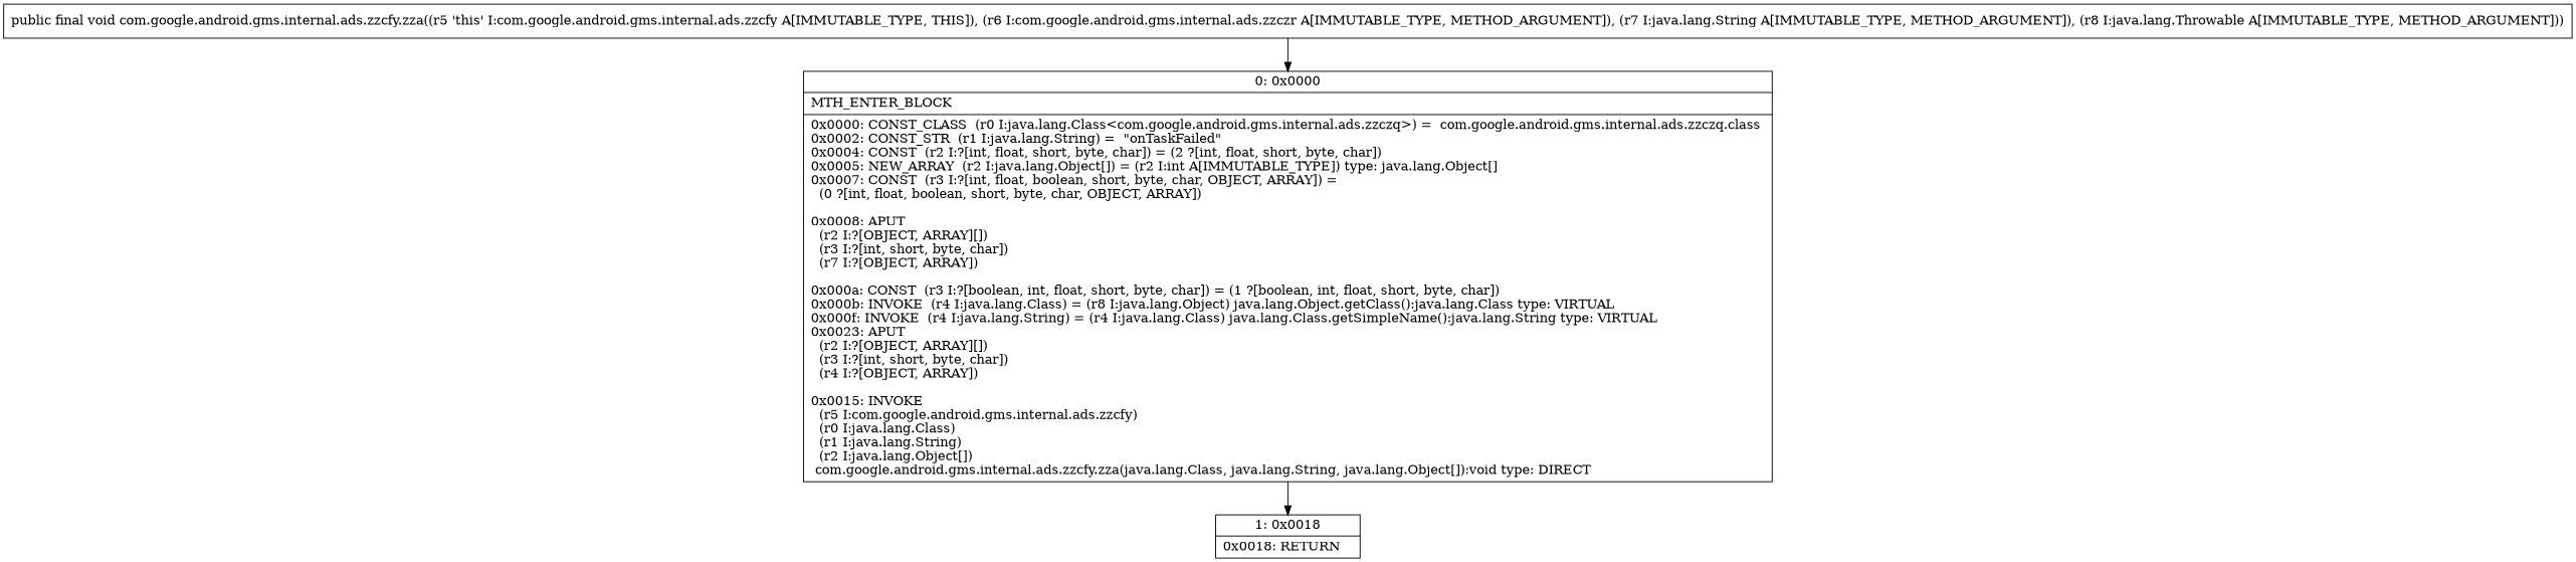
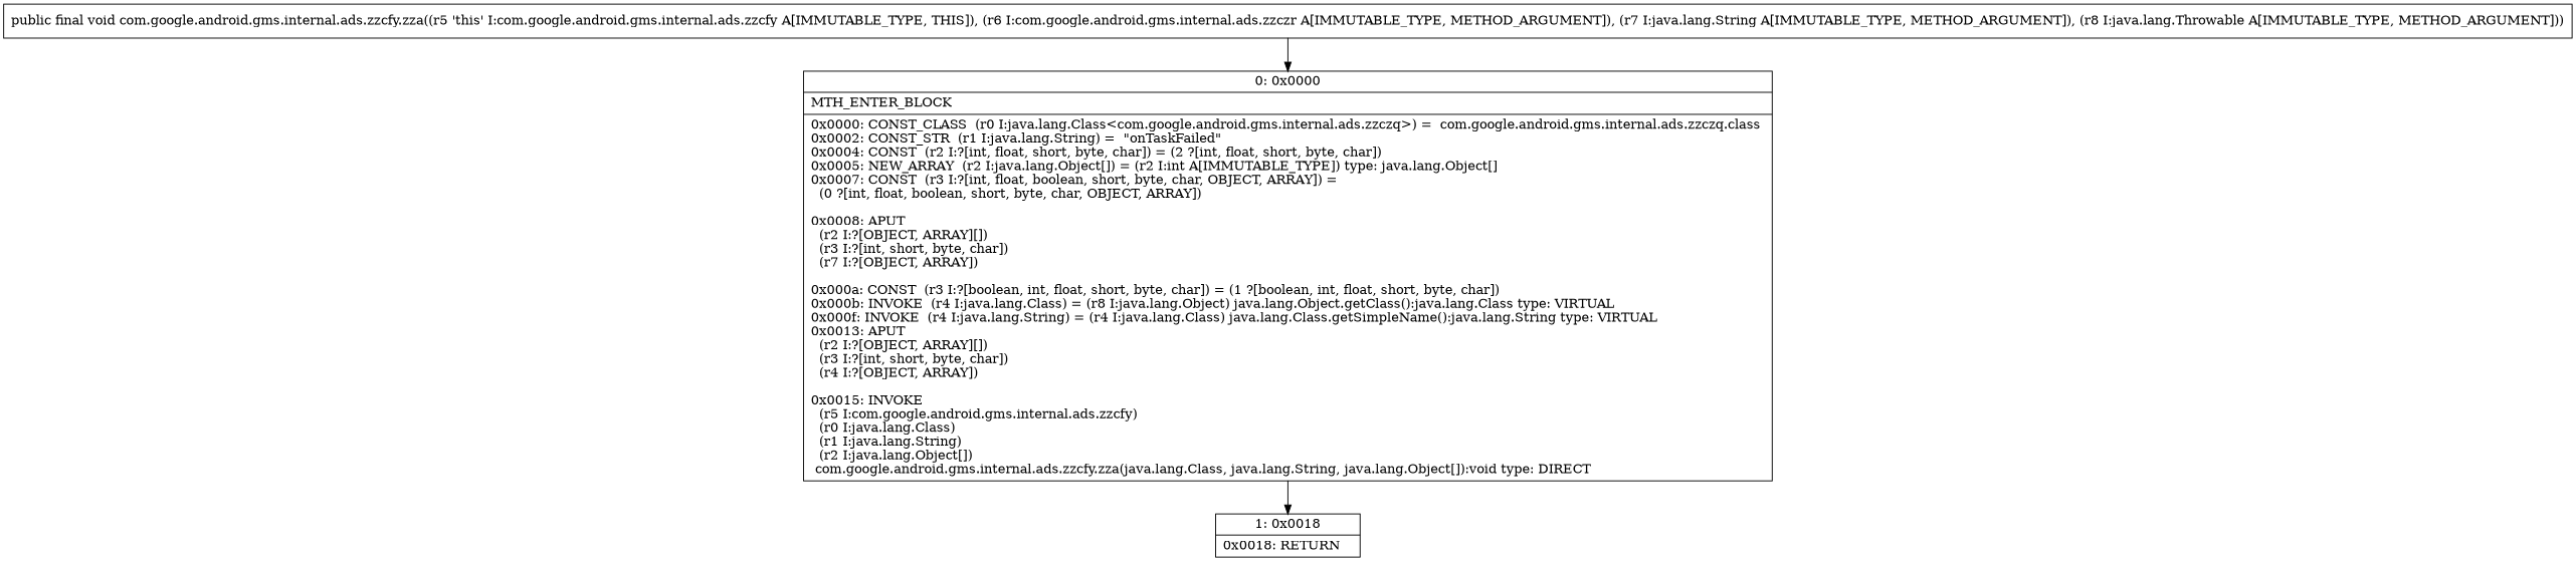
  digraph {
    node [shape=record]
-   n1 [label="{0\:\ 0x0000|MTH_ENTER_BLOCK\l|0x0000: CONST_CLASS  (r0 I:java.lang.Class\<com.google.android.gms.internal.ads.zzczq\>) =  com.google.android.gms.internal.ads.zzczq.class \l0x0002: CONST_STR  (r1 I:java.lang.String) =  \"onTaskFailed\" \l0x0004: CONST  (r2 I:?[int, float, short, byte, char]) = (2 ?[int, float, short, byte, char]) \l0x0005: NEW_ARRAY  (r2 I:java.lang.Object[]) = (r2 I:int A[IMMUTABLE_TYPE]) type: java.lang.Object[] \l0x0007: CONST  (r3 I:?[int, float, boolean, short, byte, char, OBJECT, ARRAY]) = \l  (0 ?[int, float, boolean, short, byte, char, OBJECT, ARRAY])\l \l0x0008: APUT  \l  (r2 I:?[OBJECT, ARRAY][])\l  (r3 I:?[int, short, byte, char])\l  (r7 I:?[OBJECT, ARRAY])\l \l0x000a: CONST  (r3 I:?[boolean, int, float, short, byte, char]) = (1 ?[boolean, int, float, short, byte, char]) \l0x000b: INVOKE  (r4 I:java.lang.Class) = (r8 I:java.lang.Object) java.lang.Object.getClass():java.lang.Class type: VIRTUAL \l0x000f: INVOKE  (r4 I:java.lang.String) = (r4 I:java.lang.Class) java.lang.Class.getSimpleName():java.lang.String type: VIRTUAL \l0x0023: APUT  \l  (r2 I:?[OBJECT, ARRAY][])\l  (r3 I:?[int, short, byte, char])\l  (r4 I:?[OBJECT, ARRAY])\l \l0x0015: INVOKE  \l  (r5 I:com.google.android.gms.internal.ads.zzcfy)\l  (r0 I:java.lang.Class)\l  (r1 I:java.lang.String)\l  (r2 I:java.lang.Object[])\l com.google.android.gms.internal.ads.zzcfy.zza(java.lang.Class, java.lang.String, java.lang.Object[]):void type: DIRECT \l}"]
+   n1 [label="{0\:\ 0x0000|MTH_ENTER_BLOCK\l|0x0000: CONST_CLASS  (r0 I:java.lang.Class\<com.google.android.gms.internal.ads.zzczq\>) =  com.google.android.gms.internal.ads.zzczq.class \l0x0002: CONST_STR  (r1 I:java.lang.String) =  \"onTaskFailed\" \l0x0004: CONST  (r2 I:?[int, float, short, byte, char]) = (2 ?[int, float, short, byte, char]) \l0x0005: NEW_ARRAY  (r2 I:java.lang.Object[]) = (r2 I:int A[IMMUTABLE_TYPE]) type: java.lang.Object[] \l0x0007: CONST  (r3 I:?[int, float, boolean, short, byte, char, OBJECT, ARRAY]) = \l  (0 ?[int, float, boolean, short, byte, char, OBJECT, ARRAY])\l \l0x0008: APUT  \l  (r2 I:?[OBJECT, ARRAY][])\l  (r3 I:?[int, short, byte, char])\l  (r7 I:?[OBJECT, ARRAY])\l \l0x000a: CONST  (r3 I:?[boolean, int, float, short, byte, char]) = (1 ?[boolean, int, float, short, byte, char]) \l0x000b: INVOKE  (r4 I:java.lang.Class) = (r8 I:java.lang.Object) java.lang.Object.getClass():java.lang.Class type: VIRTUAL \l0x000f: INVOKE  (r4 I:java.lang.String) = (r4 I:java.lang.Class) java.lang.Class.getSimpleName():java.lang.String type: VIRTUAL \l0x0013: APUT  \l  (r2 I:?[OBJECT, ARRAY][])\l  (r3 I:?[int, short, byte, char])\l  (r4 I:?[OBJECT, ARRAY])\l \l0x0015: INVOKE  \l  (r5 I:com.google.android.gms.internal.ads.zzcfy)\l  (r0 I:java.lang.Class)\l  (r1 I:java.lang.String)\l  (r2 I:java.lang.Object[])\l com.google.android.gms.internal.ads.zzcfy.zza(java.lang.Class, java.lang.String, java.lang.Object[]):void type: DIRECT \l}"]
    n2 [label="{1\:\ 0x0018|0x0018: RETURN   \l}"]
    n3 [label="{public final void com.google.android.gms.internal.ads.zzcfy.zza((r5 'this' I:com.google.android.gms.internal.ads.zzcfy A[IMMUTABLE_TYPE, THIS]), (r6 I:com.google.android.gms.internal.ads.zzczr A[IMMUTABLE_TYPE, METHOD_ARGUMENT]), (r7 I:java.lang.String A[IMMUTABLE_TYPE, METHOD_ARGUMENT]), (r8 I:java.lang.Throwable A[IMMUTABLE_TYPE, METHOD_ARGUMENT])) }"]
    n1 -> n2
    n3 -> n1
  }
